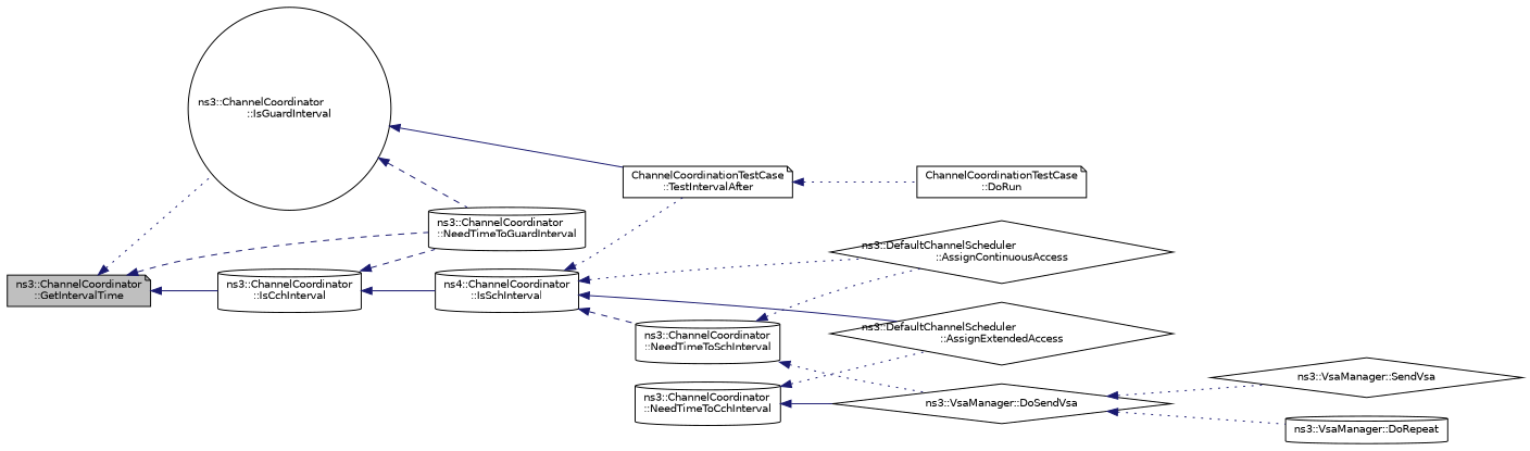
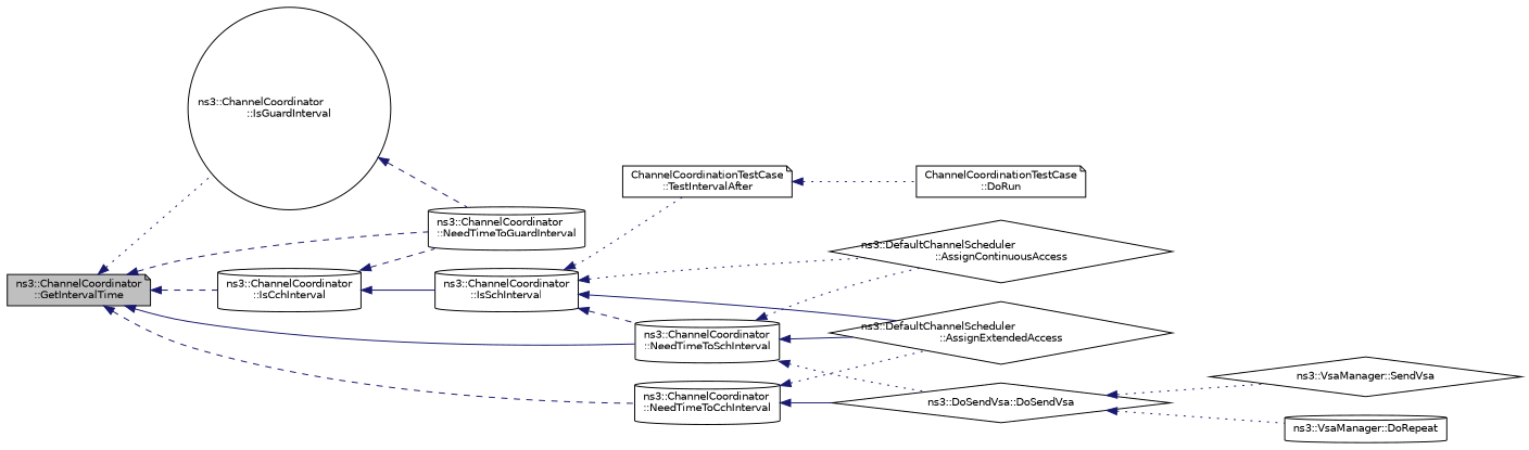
  digraph {
    rankdir=LR
    node [color=black fillcolor=white fontname=Helvetica fontsize=10 shape=cylinder style=filled]
    edge [color=midnightblue dir=back fontname=Helvetica fontsize=10 labelfontname=Helvetica labelfontsize=10 style=dotted]
    n1 [fillcolor=grey75 fontcolor=black height=0.2 label="ns3::ChannelCoordinator\l::GetIntervalTime" shape=note width=0.4]
    n2 [height=0.2 label="ns3::ChannelCoordinator\l::IsCchInterval" width=0.4]
    n3 [height=0.2 label="ns3::ChannelCoordinator\l::NeedTimeToSchInterval" width=0.4]
    n4 [height=0.2 label="ns3::ChannelCoordinator\l::NeedTimeToCchInterval" width=0.4]
    n5 [height=0.2 label="ns3::ChannelCoordinator\l::NeedTimeToGuardInterval" width=0.4]
    n6 [height=0.2 label="ns3::ChannelCoordinator\l::IsGuardInterval" shape=circle width=0.4]
-   n7 [height=0.2 label="ns4::ChannelCoordinator\l::IsSchInterval" width=0.4]
+   n7 [height=0.2 label="ns3::ChannelCoordinator\l::IsSchInterval" width=0.4]
    n8 [height=0.2 label="ns3::DefaultChannelScheduler\l::AssignContinuousAccess" shape=diamond width=0.4]
    n9 [height=0.2 label="ns3::DefaultChannelScheduler\l::AssignExtendedAccess" shape=diamond width=0.4]
-   n10 [height=0.2 label="ns3::VsaManager::DoSendVsa" shape=diamond width=0.4]
+   n10 [height=0.2 label="ns3::DoSendVsa::DoSendVsa" shape=diamond width=0.4]
    n11 [height=0.2 label="ChannelCoordinationTestCase\l::TestIntervalAfter" shape=note width=0.4]
    n12 [height=0.2 label="ChannelCoordinationTestCase\l::DoRun" shape=note width=0.4]
    n13 [height=0.2 label="ns3::VsaManager::SendVsa" shape=diamond width=0.4]
    n14 [height=0.2 label="ns3::VsaManager::DoRepeat" width=0.4]
-   n1 -> n2 [style=solid]
+   n1 -> n2 [style=dashed]
+   n1 -> n3 [style=solid]
+   n1 -> n4 [style=dashed]
    n1 -> n5 [style=dashed]
    n1 -> n6
    n2 -> n5 [style=dashed]
    n2 -> n7 [style=solid]
    n3 -> n8
+   n3 -> n9 [style=solid]
    n3 -> n10
    n4 -> n9
    n4 -> n10 [style=solid]
    n6 -> n5 [style=dashed]
-   n6 -> n11 [style=solid]
    n7 -> n3 [style=dashed]
    n7 -> n8
    n7 -> n9 [style=solid]
    n7 -> n11
    n10 -> n13
    n10 -> n14
    n11 -> n12
  }
